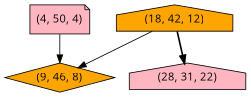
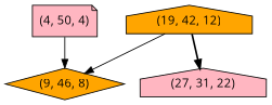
  digraph {
    fontname="Open Sans"
    node [fillcolor=lightpink fontname="Open Sans" shape=house style=filled]
    edge [fontname="Open Sans" style=solid]
    "(4, 50, 4)" [shape=note]
    "(9, 46, 8)" [fillcolor=orange shape=diamond]
-   "(18, 42, 12)" [fillcolor=orange]
-   "(28, 31, 22)"
+   "(18, 42, 12)" [fillcolor=orange label="(19, 42, 12)"]
+   "(28, 31, 22)" [label="(27, 31, 22)"]
    "(4, 50, 4)" -> "(9, 46, 8)"
    "(18, 42, 12)" -> "(9, 46, 8)"
    "(18, 42, 12)" -> "(28, 31, 22)" [style=bold]
  }
